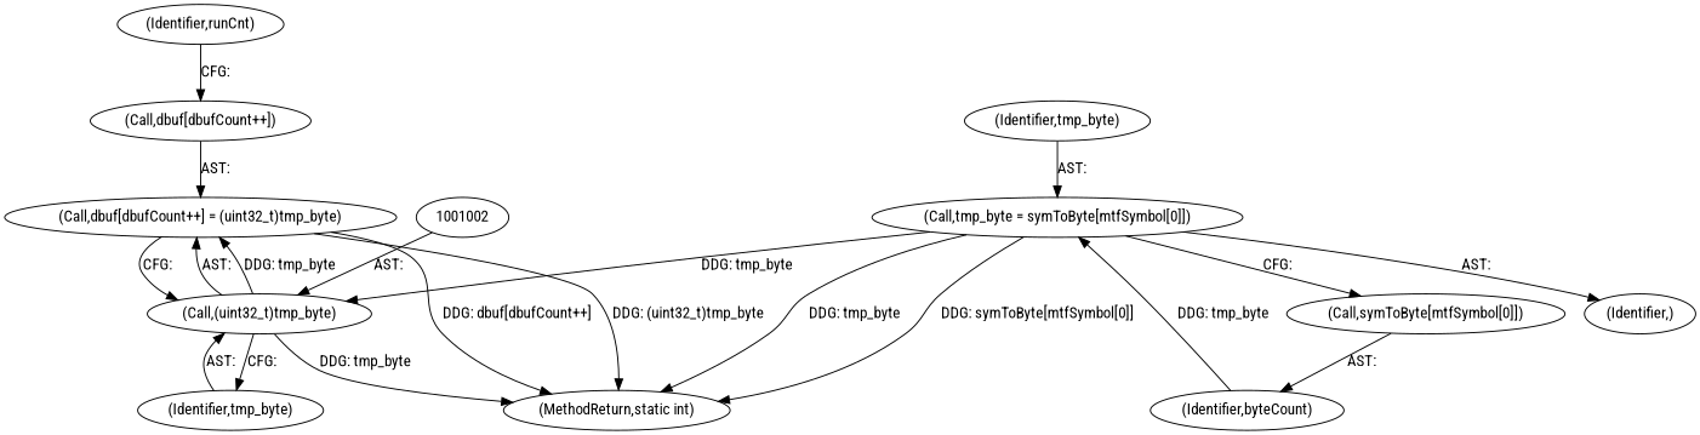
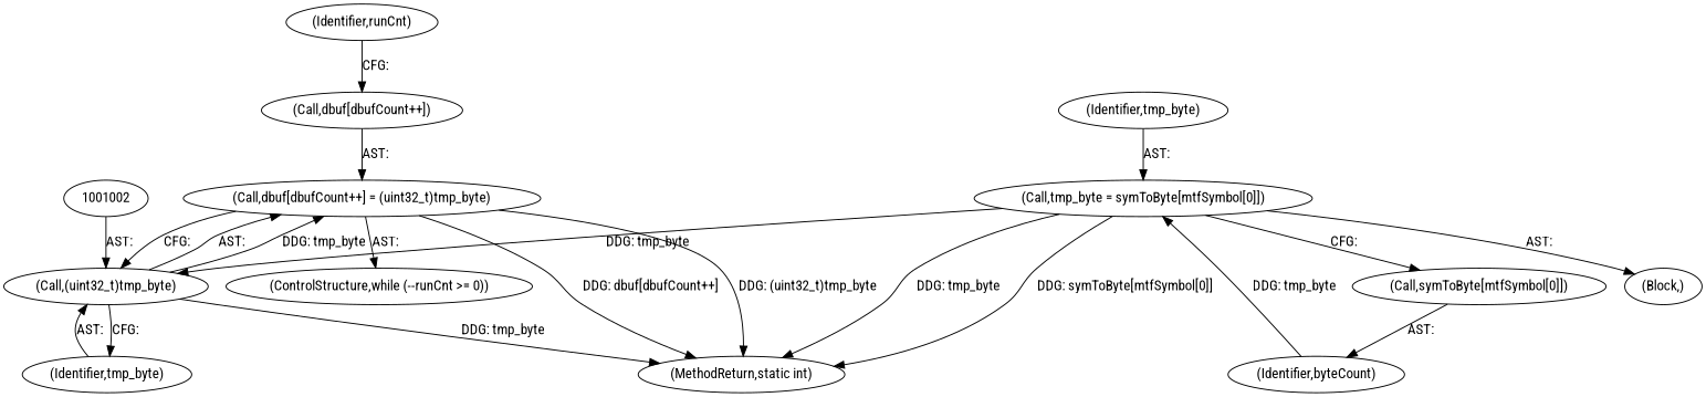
  digraph {
    fontname="Roboto Condensed"
    node [fontname="Roboto Condensed"]
    edge [fontname="Roboto Condensed"]
    n1 [label="(Call,dbuf[dbufCount++] = (uint32_t)tmp_byte)"]
    n2 [label="(Call,(uint32_t)tmp_byte)"]
    n3 [label="(MethodReturn,static int)"]
+   n4 [label="(ControlStructure,while (--runCnt >= 0))"]
    n5 [label="(Identifier,tmp_byte)"]
    n6 [label="(Call,tmp_byte = symToByte[mtfSymbol[0]])"]
    n7 [label="(Call,symToByte[mtfSymbol[0]])"]
-   n8 [label="(Identifier,)"]
+   n8 [label="(Block,)"]
    n9 [label="(Identifier,byteCount)"]
    n10 [label="(Identifier,tmp_byte)"]
    n11 [label="(Call,dbuf[dbufCount++])"]
    n12 [label="(Identifier,runCnt)"]
    1001002
    n1 -> n2 [label="CFG: "]
    n1 -> n3 [label="DDG: dbuf[dbufCount++]"]
    n1 -> n3 [label="DDG: (uint32_t)tmp_byte"]
+   n1 -> n4 [label="AST: "]
    n2 -> n1 [label="AST: "]
    n2 -> n1 [label="DDG: tmp_byte"]
    n2 -> n3 [label="DDG: tmp_byte"]
    n2 -> n5 [label="CFG: "]
    n5 -> n2 [label="AST: "]
    n6 -> n2 [label="DDG: tmp_byte"]
    n6 -> n3 [label="DDG: symToByte[mtfSymbol[0]]"]
    n6 -> n3 [label="DDG: tmp_byte"]
    n6 -> n7 [label="CFG: "]
    n6 -> n8 [label="AST: "]
    n7 -> n9 [label="AST: "]
    n9 -> n6 [label="DDG: tmp_byte"]
    n10 -> n6 [label="AST: "]
    n11 -> n1 [label="AST: "]
    n12 -> n11 [label="CFG: "]
    1001002 -> n2 [label="AST: "]
  }
